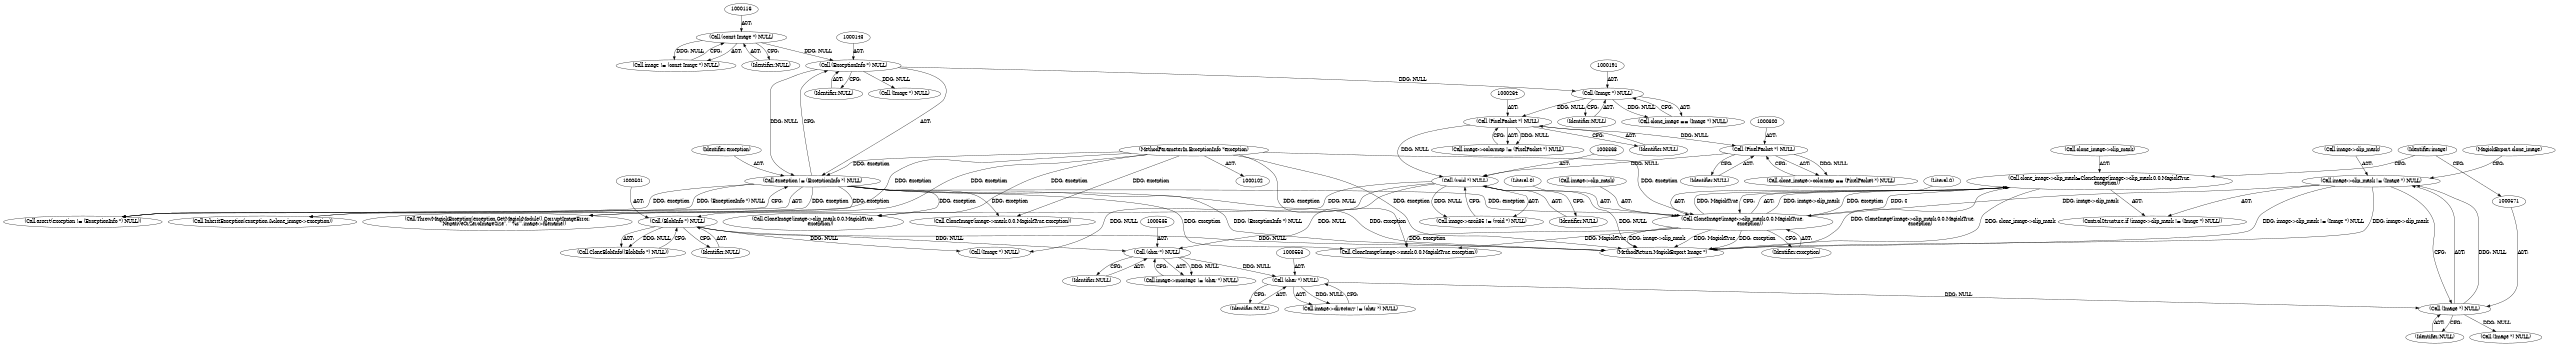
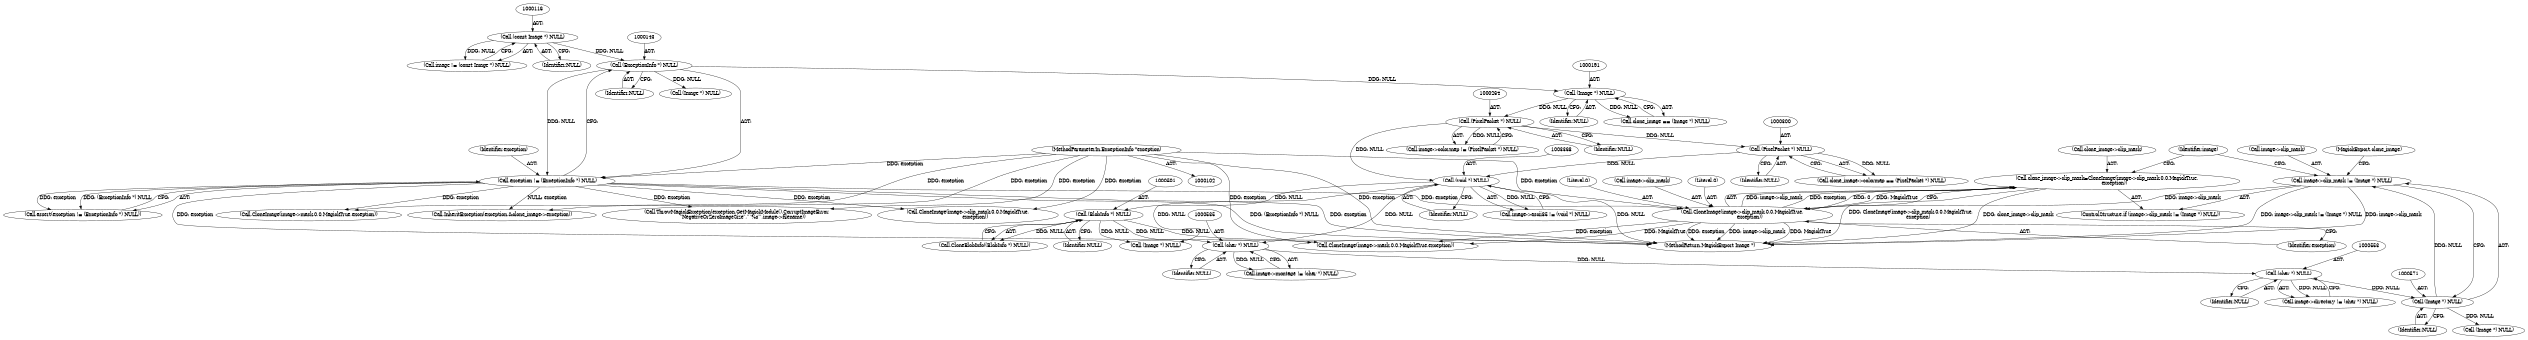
  digraph {
    n1 [label="(Call,clone_image->clip_mask=CloneImage(image->clip_mask,0,0,MagickTrue,\n          exception))"]
    n2 [label="(Call,CloneImage(image->clip_mask,0,0,MagickTrue,\n          exception))"]
    n3 [label="(ControlStructure,if (image->clip_mask != (Image *) NULL))"]
    n4 [label="(MethodReturn,MagickExport Image *)"]
    n5 [label="(Identifier,exception)"]
    n6 [label="(Call,CloneImage(image->mask,0,0,MagickTrue,exception))"]
    n7 [label="(Call,image->clip_mask != (Image *) NULL)"]
    n8 [label="(Call,(Image *) NULL)"]
    n9 [label="(Identifier,NULL)"]
    n10 [label="(Call,(Image *) NULL)"]
    n11 [label="(Call,(char *) NULL)"]
    n12 [label="(Identifier,NULL)"]
    n13 [label="(Call,image->directory != (char *) NULL)"]
    n14 [label="(Call,(char *) NULL)"]
    n15 [label="(Call,image->montage != (char *) NULL)"]
    n16 [label="(Identifier,NULL)"]
    n17 [label="(Call,(void *) NULL)"]
    n18 [label="(Call,(BlobInfo *) NULL)"]
    n19 [label="(Identifier,NULL)"]
    n20 [label="(Call,(Image *) NULL)"]
    n21 [label="(Call,image->ascii85 != (void *) NULL)"]
    n22 [label="(Call,CloneBlobInfo((BlobInfo *) NULL))"]
    n23 [label="(Identifier,NULL)"]
    n24 [label="(Call,(PixelPacket *) NULL)"]
    n25 [label="(Call,(PixelPacket *) NULL)"]
    n26 [label="(Identifier,NULL)"]
    n27 [label="(Call,image->colormap != (PixelPacket *) NULL)"]
    n28 [label="(Call,clone_image->colormap == (PixelPacket *) NULL)"]
    n29 [label="(Identifier,NULL)"]
    n30 [label="(Call,(Image *) NULL)"]
    n31 [label="(Call,clone_image == (Image *) NULL)"]
    n32 [label="(Identifier,NULL)"]
    n33 [label="(Call,(ExceptionInfo *) NULL)"]
    n34 [label="(Call,exception != (ExceptionInfo *) NULL)"]
    n35 [label="(Identifier,NULL)"]
    n36 [label="(Call,(Image *) NULL)"]
    n37 [label="(Call,CloneImage(image->mask,0,0,MagickTrue,exception))"]
    n38 [label="(Call,assert(exception != (ExceptionInfo *) NULL))"]
    n39 [label="(Call,InheritException(exception,&clone_image->exception))"]
    n40 [label="(Call,ThrowMagickException(exception,GetMagickModule(),CorruptImageError,\n        \"NegativeOrZeroImageSize\",\"`%s'\",image->filename))"]
    n41 [label="(Call,CloneImage(image->clip_mask,0,0,MagickTrue,\n          exception))"]
    n42 [label="(Call,(const Image *) NULL)"]
    n43 [label="(Call,image != (const Image *) NULL)"]
    n44 [label="(Identifier,NULL)"]
    n45 [label="(MethodParameterIn,ExceptionInfo *exception)"]
    1000102
    n47 [label="(Literal,0)"]
    n48 [label="(Call,image->clip_mask)"]
    n49 [label="(Identifier,image)"]
    n50 [label="(Call,clone_image->clip_mask)"]
    n51 [label="(Identifier,exception)"]
    n52 [label="(Literal,0)"]
    n53 [label="(MagickExport,clone_image)"]
    n54 [label="(Call,image->clip_mask)"]
    1000571
    1000553
    1000535
    n58 [label=1003368]
    1000264
    1000191
    1000143
    1000116
    1000300
    1000501
    n1 -> n2 [label="CFG: "]
    n1 -> n3 [label="AST: "]
    n1 -> n4 [label="DDG: CloneImage(image->clip_mask,0,0,MagickTrue,\n          exception)"]
    n1 -> n4 [label="DDG: clone_image->clip_mask"]
    n2 -> n1 [label="AST: "]
    n2 -> n1 [label="DDG: image->clip_mask"]
    n2 -> n1 [label="DDG: exception"]
    n2 -> n1 [label="DDG: 0"]
    n2 -> n1 [label="DDG: MagickTrue"]
    n2 -> n4 [label="DDG: MagickTrue"]
    n2 -> n4 [label="DDG: exception"]
    n2 -> n4 [label="DDG: image->clip_mask"]
    n2 -> n5 [label="CFG: "]
    n2 -> n6 [label="DDG: exception"]
    n2 -> n6 [label="DDG: MagickTrue"]
    n5 -> n2 [label="AST: "]
    n7 -> n2 [label="DDG: image->clip_mask"]
    n7 -> n3 [label="AST: "]
    n7 -> n4 [label="DDG: image->clip_mask != (Image *) NULL"]
    n7 -> n4 [label="DDG: image->clip_mask"]
    n7 -> n8 [label="CFG: "]
    n8 -> n7 [label="AST: "]
    n8 -> n7 [label="DDG: NULL"]
    n8 -> n9 [label="CFG: "]
    n8 -> n10 [label="DDG: NULL"]
    n9 -> n8 [label="AST: "]
    n11 -> n8 [label="DDG: NULL"]
    n11 -> n12 [label="CFG: "]
    n11 -> n13 [label="AST: "]
    n11 -> n13 [label="DDG: NULL"]
    n12 -> n11 [label="AST: "]
    n13 -> n11 [label="CFG: "]
    n14 -> n11 [label="DDG: NULL"]
    n14 -> n15 [label="AST: "]
    n14 -> n15 [label="DDG: NULL"]
    n14 -> n16 [label="CFG: "]
    n15 -> n14 [label="CFG: "]
    n16 -> n14 [label="AST: "]
    n17 -> n4 [label="DDG: NULL"]
    n17 -> n14 [label="DDG: NULL"]
    n17 -> n18 [label="DDG: NULL"]
    n17 -> n19 [label="CFG: "]
    n17 -> n20 [label="DDG: NULL"]
    n17 -> n21 [label="AST: "]
    n17 -> n21 [label="DDG: NULL"]
    n18 -> n4 [label="DDG: NULL"]
    n18 -> n14 [label="DDG: NULL"]
    n18 -> n20 [label="DDG: NULL"]
    n18 -> n22 [label="AST: "]
    n18 -> n22 [label="DDG: NULL"]
    n18 -> n23 [label="CFG: "]
    n19 -> n17 [label="AST: "]
    n21 -> n17 [label="CFG: "]
    n22 -> n18 [label="CFG: "]
    n23 -> n18 [label="AST: "]
    n24 -> n17 [label="DDG: NULL"]
    n24 -> n25 [label="DDG: NULL"]
    n24 -> n26 [label="CFG: "]
    n24 -> n27 [label="AST: "]
    n24 -> n27 [label="DDG: NULL"]
    n25 -> n17 [label="DDG: NULL"]
    n25 -> n28 [label="AST: "]
    n25 -> n28 [label="DDG: NULL"]
    n25 -> n29 [label="CFG: "]
    n26 -> n24 [label="AST: "]
    n27 -> n24 [label="CFG: "]
    n28 -> n25 [label="CFG: "]
    n29 -> n25 [label="AST: "]
    n30 -> n24 [label="DDG: NULL"]
    n30 -> n31 [label="AST: "]
    n30 -> n31 [label="DDG: NULL"]
    n30 -> n32 [label="CFG: "]
    n31 -> n30 [label="CFG: "]
    n32 -> n30 [label="AST: "]
    n33 -> n30 [label="DDG: NULL"]
    n33 -> n34 [label="AST: "]
    n33 -> n34 [label="DDG: NULL"]
    n33 -> n35 [label="CFG: "]
    n33 -> n36 [label="DDG: NULL"]
    n34 -> n2 [label="DDG: exception"]
    n34 -> n4 [label="DDG: (ExceptionInfo *) NULL"]
    n34 -> n4 [label="DDG: exception"]
    n34 -> n6 [label="DDG: exception"]
    n34 -> n33 [label="CFG: "]
    n34 -> n37 [label="DDG: exception"]
    n34 -> n38 [label="AST: "]
    n34 -> n38 [label="DDG: exception"]
    n34 -> n38 [label="DDG: (ExceptionInfo *) NULL"]
-   n34 -> n39 [label="DDG: exception"]
+   n34 -> n39 [label="NULL: exception"]
    n34 -> n40 [label="DDG: exception"]
    n34 -> n41 [label="DDG: exception"]
    n35 -> n33 [label="AST: "]
    n38 -> n34 [label="CFG: "]
    n42 -> n33 [label="DDG: NULL"]
    n42 -> n43 [label="AST: "]
    n42 -> n43 [label="DDG: NULL"]
    n42 -> n44 [label="CFG: "]
    n43 -> n42 [label="CFG: "]
    n44 -> n42 [label="AST: "]
    n45 -> n2 [label="DDG: exception"]
    n45 -> n4 [label="DDG: exception"]
    n45 -> n6 [label="DDG: exception"]
    n45 -> n34 [label="DDG: exception"]
    n45 -> n37 [label="DDG: exception"]
    n45 -> n39 [label="DDG: exception"]
    n45 -> n40 [label="DDG: exception"]
    n45 -> n41 [label="DDG: exception"]
    n45 -> 1000102 [label="AST: "]
    n47 -> n2 [label="AST: "]
    n48 -> n2 [label="AST: "]
    n49 -> n1 [label="CFG: "]
-   n49 -> 1000571 [label="CFG: "]
+   n49 -> n7 [label="CFG: "]
    n50 -> n1 [label="AST: "]
    n51 -> n34 [label="AST: "]
    n52 -> n2 [label="AST: "]
    n53 -> n7 [label="CFG: "]
    n54 -> n7 [label="AST: "]
    1000571 -> n8 [label="AST: "]
    1000553 -> n11 [label="AST: "]
    1000535 -> n14 [label="AST: "]
    n58 -> n17 [label="AST: "]
    1000264 -> n24 [label="AST: "]
    1000191 -> n30 [label="AST: "]
    1000143 -> n33 [label="AST: "]
    1000116 -> n42 [label="AST: "]
    1000300 -> n25 [label="AST: "]
    1000501 -> n18 [label="AST: "]
  }
